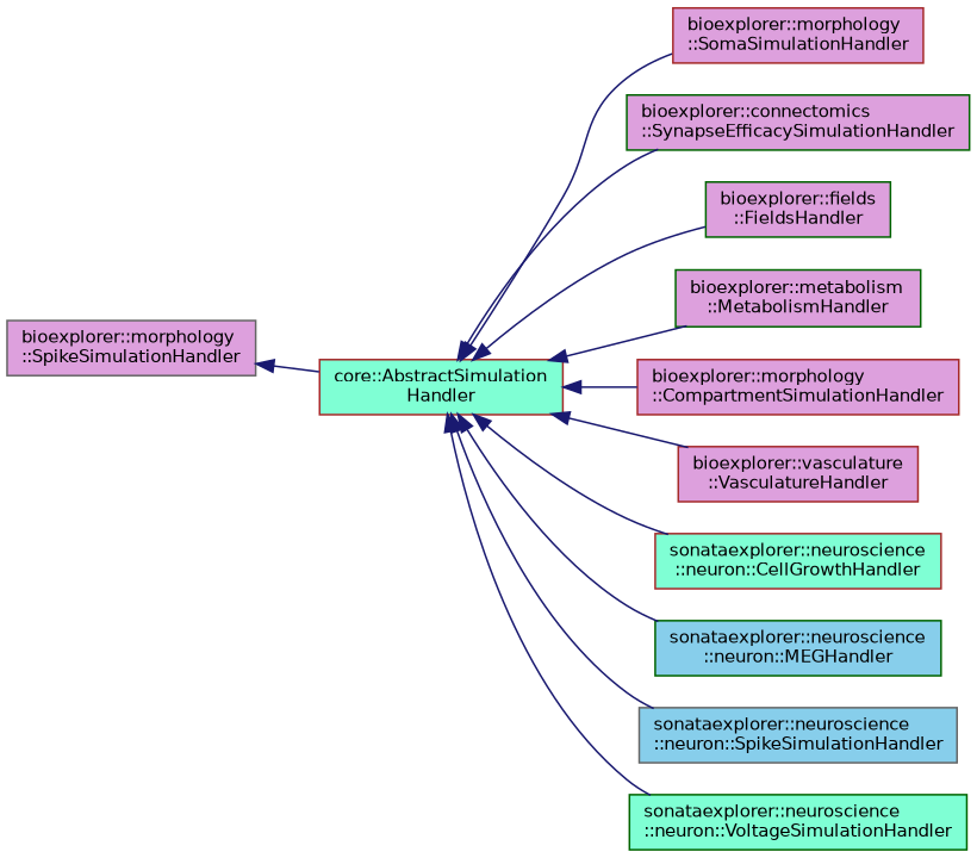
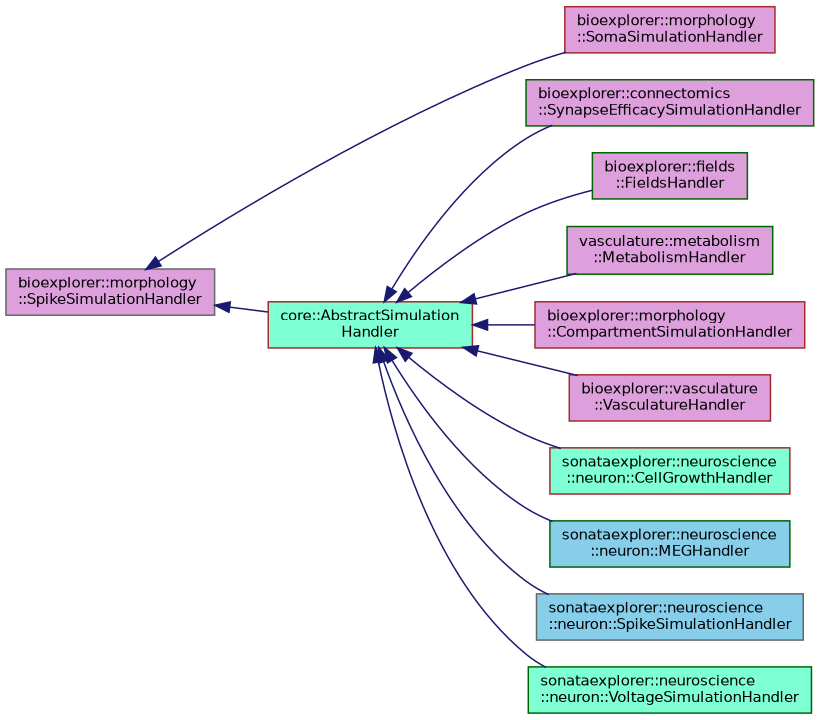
  digraph {
    rankdir=LR
    node [color=brown fillcolor=plum fontname=Helvetica fontsize=10 shape=record style=filled]
    edge [color=midnightblue dir=back fontname=Helvetica fontsize=10 labelfontname=Helvetica labelfontsize=10 style=solid]
    n1 [fillcolor=aquamarine height=0.2 label="core::AbstractSimulation\lHandler" width=0.4]
    n2 [color=darkgreen height=0.2 label="bioexplorer::connectomics\l::SynapseEfficacySimulationHandler" width=0.4]
    n3 [color=darkgreen height=0.2 label="bioexplorer::fields\l::FieldsHandler" width=0.4]
-   n4 [color=darkgreen height=0.2 label="bioexplorer::metabolism\l::MetabolismHandler" width=0.4]
+   n4 [color=darkgreen height=0.2 label="vasculature::metabolism\l::MetabolismHandler" width=0.4]
    n5 [height=0.2 label="bioexplorer::morphology\l::CompartmentSimulationHandler" width=0.4]
    n6 [height=0.2 label="bioexplorer::morphology\l::SomaSimulationHandler" width=0.4]
    n7 [height=0.2 label="bioexplorer::vasculature\l::VasculatureHandler" width=0.4]
    n8 [fillcolor=aquamarine height=0.2 label="sonataexplorer::neuroscience\l::neuron::CellGrowthHandler" width=0.4]
    n9 [color=darkgreen fillcolor=skyblue height=0.2 label="sonataexplorer::neuroscience\l::neuron::MEGHandler" width=0.4]
    n10 [color=gray40 fillcolor=skyblue height=0.2 label="sonataexplorer::neuroscience\l::neuron::SpikeSimulationHandler" width=0.4]
    n11 [color=darkgreen fillcolor=aquamarine height=0.2 label="sonataexplorer::neuroscience\l::neuron::VoltageSimulationHandler" width=0.4]
    n12 [color=gray40 height=0.2 label="bioexplorer::morphology\l::SpikeSimulationHandler" width=0.4]
    n1 -> n2
    n1 -> n3
    n1 -> n4
    n1 -> n5
-   n1 -> n6
+   n12 -> n6
    n1 -> n7
    n1 -> n8
    n1 -> n9
    n1 -> n10
    n1 -> n11
    n12 -> n1
  }
